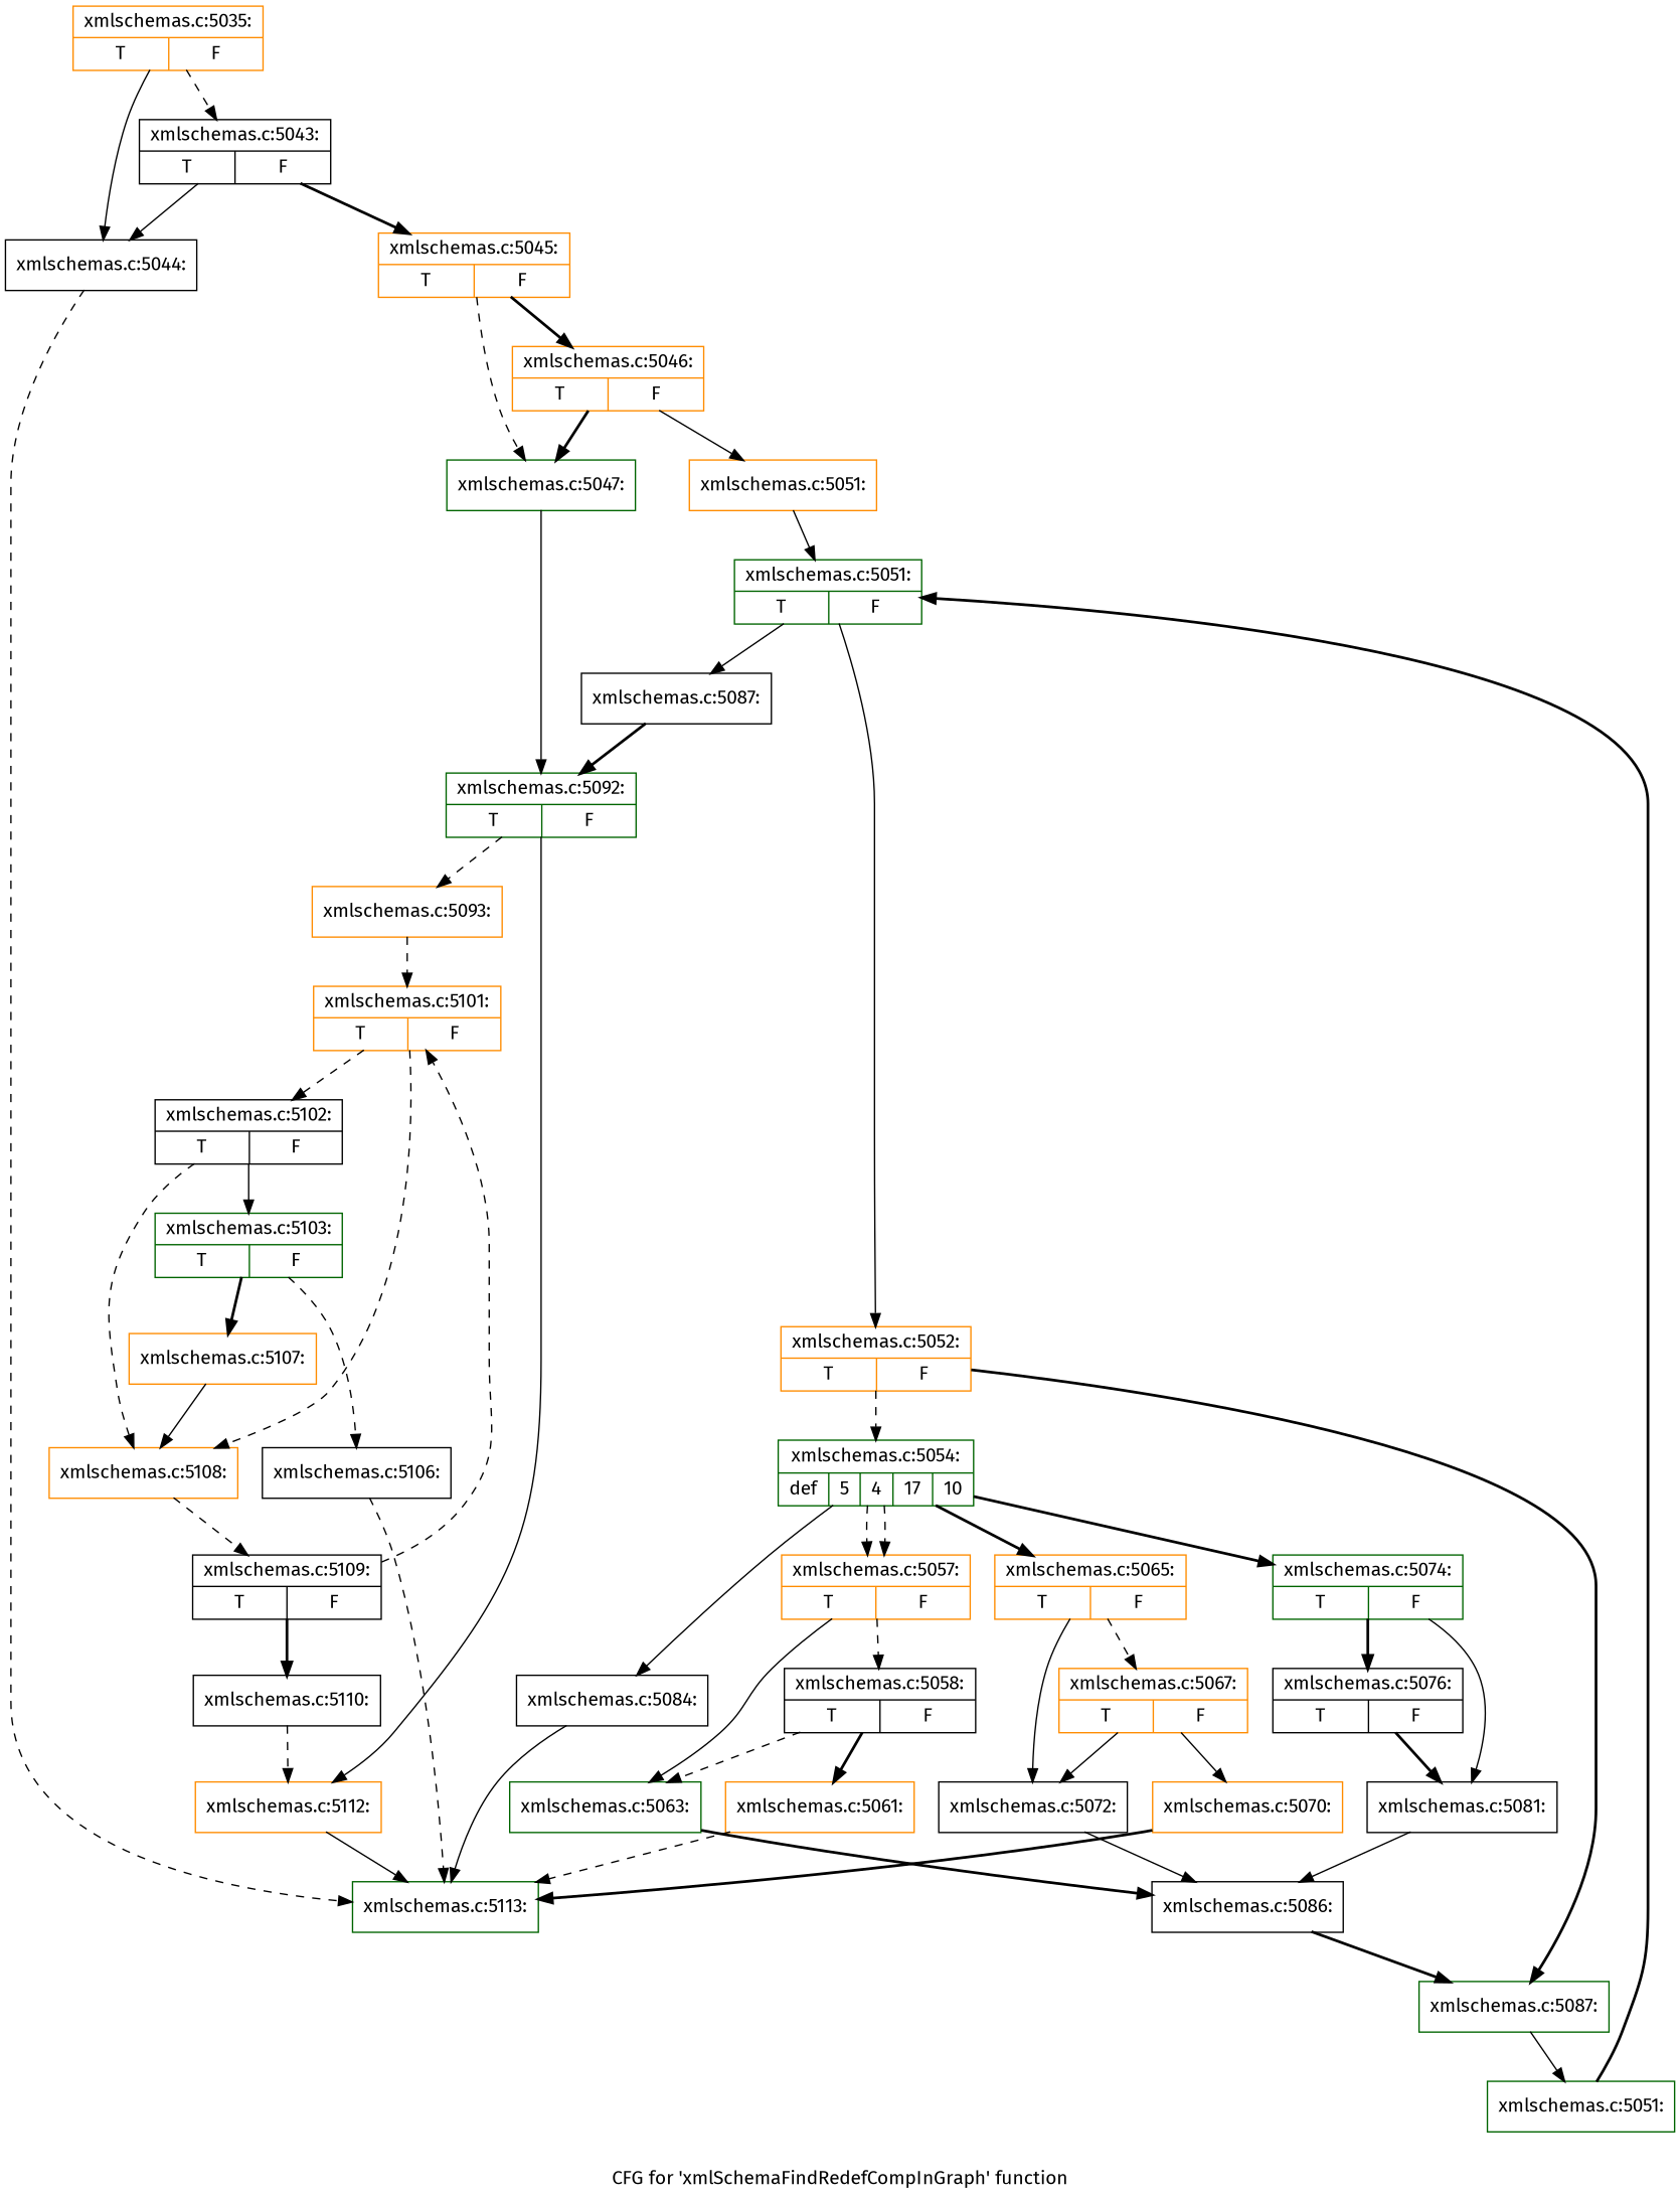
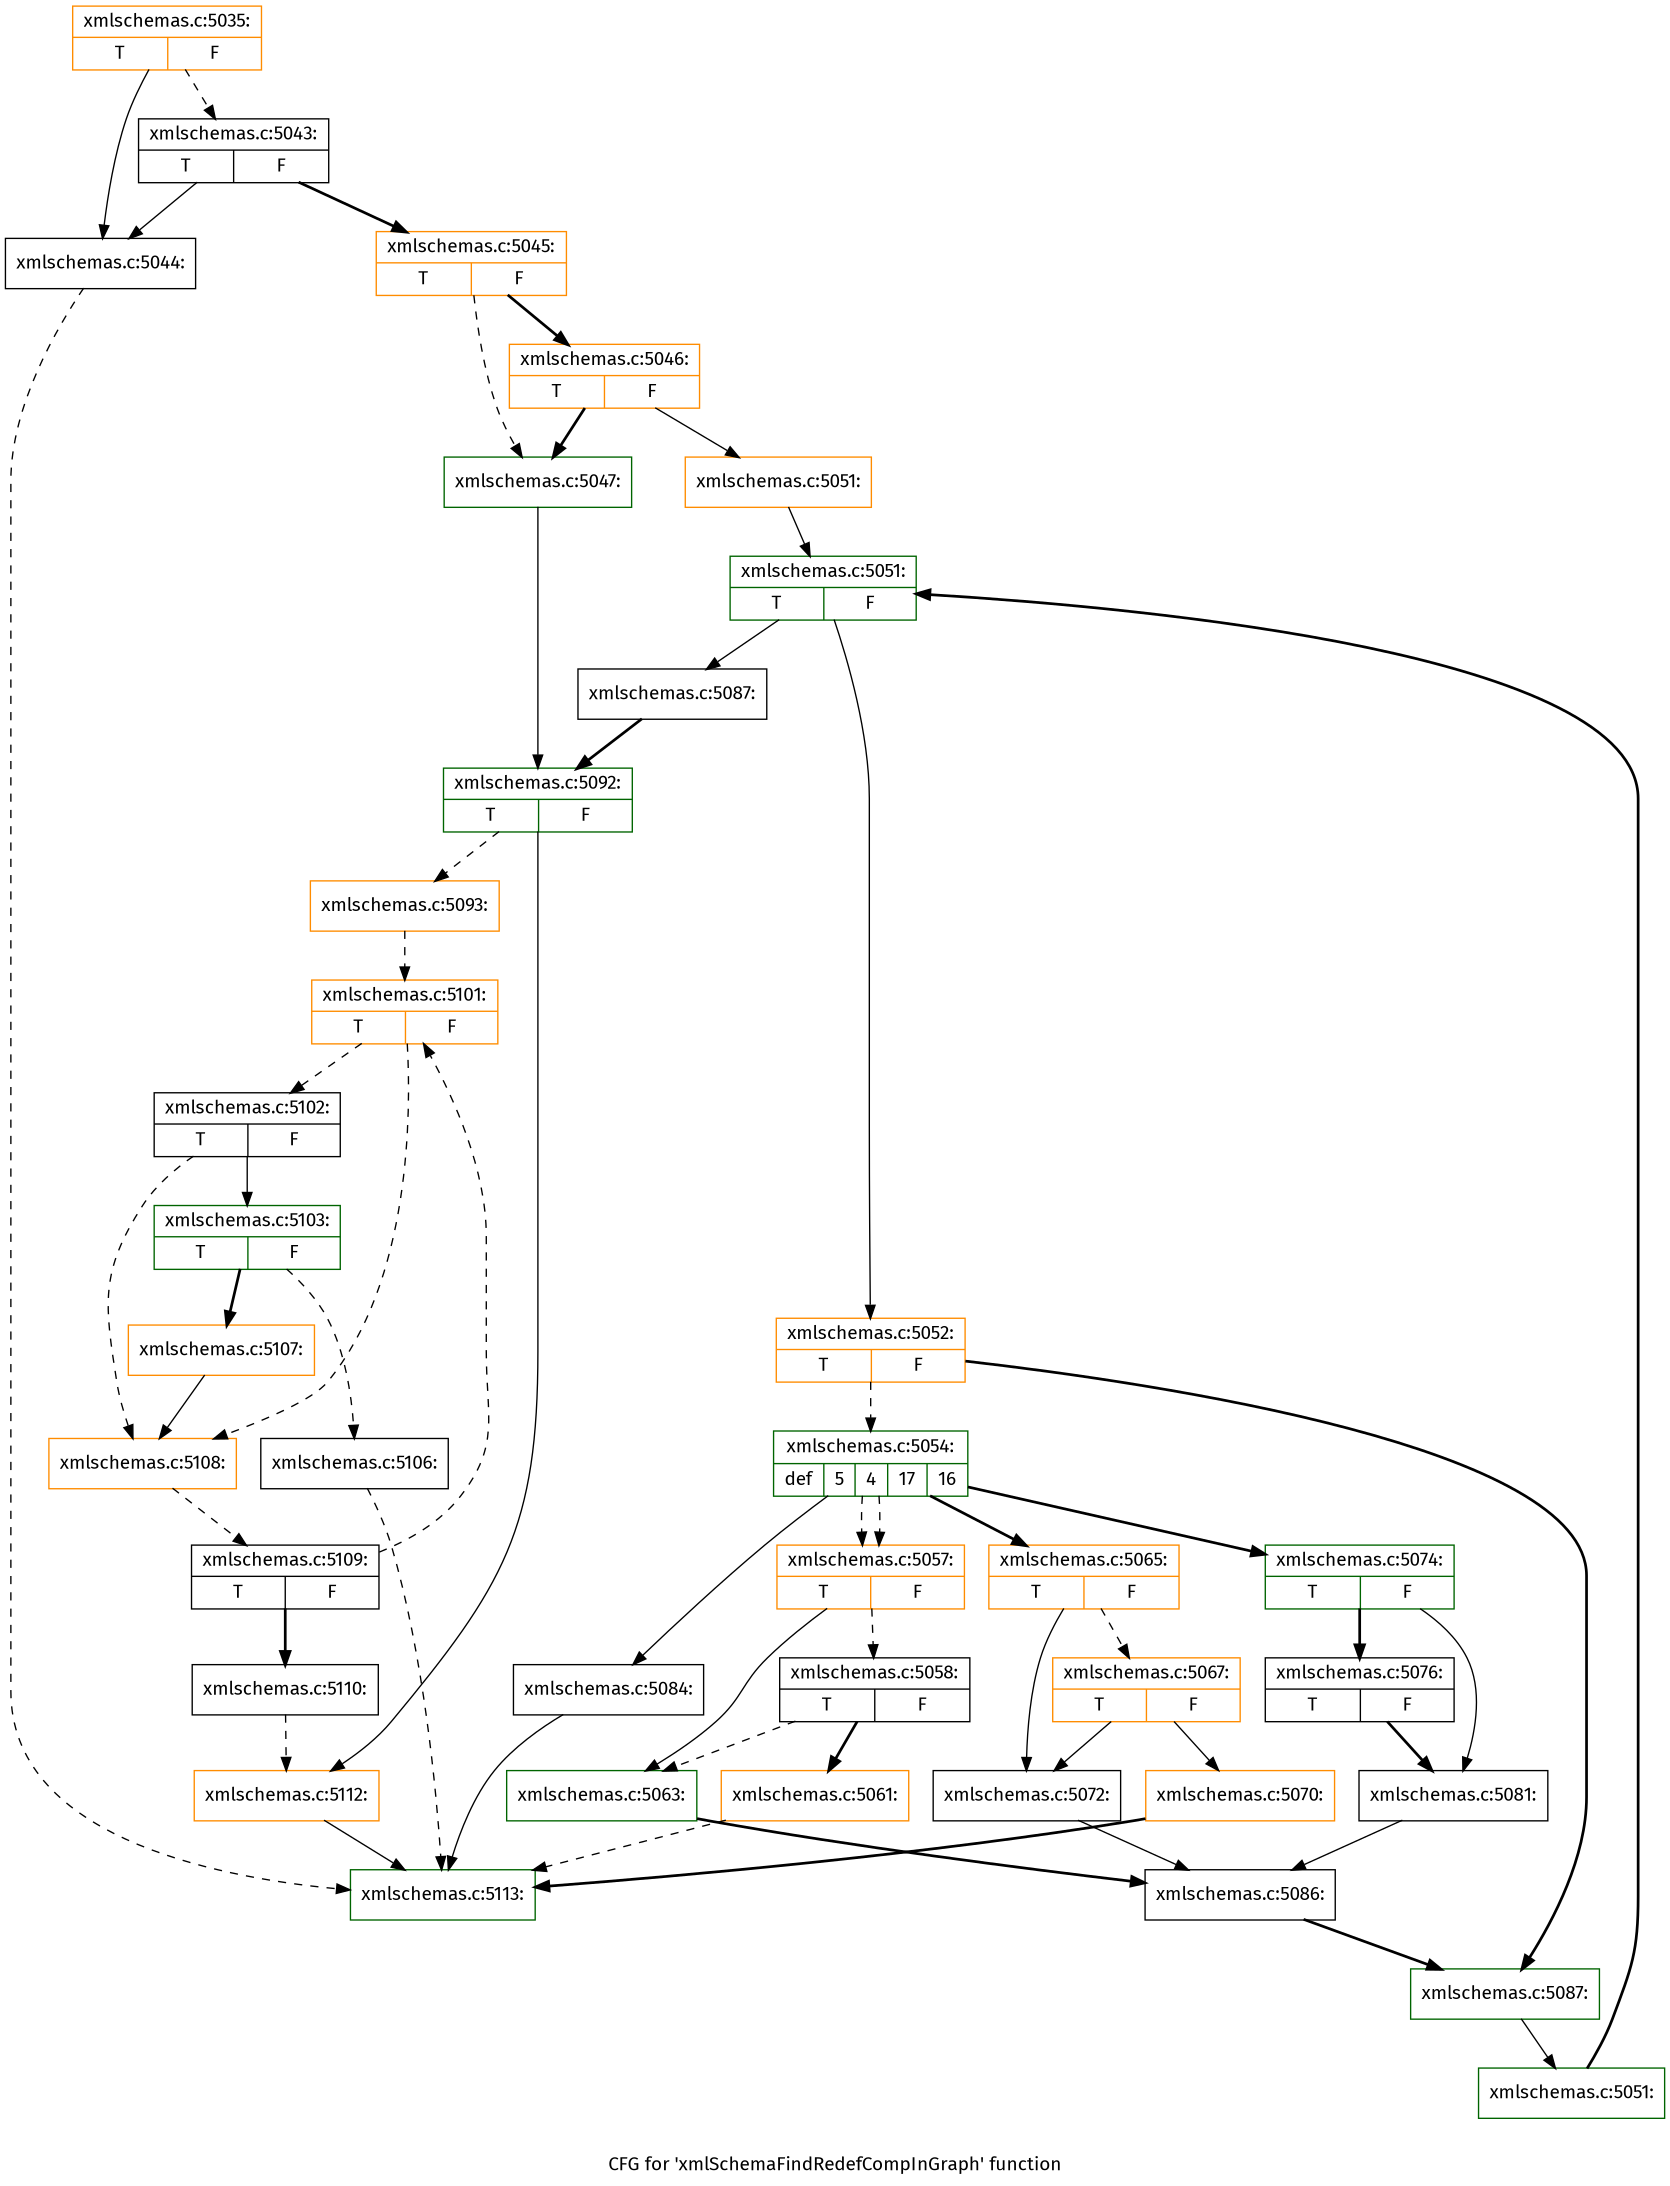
  digraph {
    fontname="Fira Sans"
    label="CFG for 'xmlSchemaFindRedefCompInGraph' function"
    node [color=darkorange fontname="Fira Sans" shape=record]
    edge [fontname="Fira Sans" style=solid]
    n1 [label="{xmlschemas.c:5035:|{<s0>T|<s1>F}}"]
    n2 [color=black label="{xmlschemas.c:5044:}"]
    n3 [color=black label="{xmlschemas.c:5043:|{<s0>T|<s1>F}}"]
    n4 [color=darkgreen label="{xmlschemas.c:5113:}"]
    n5 [label="{xmlschemas.c:5045:|{<s0>T|<s1>F}}"]
    n6 [color=darkgreen label="{xmlschemas.c:5047:}"]
    n7 [label="{xmlschemas.c:5046:|{<s0>T|<s1>F}}"]
    n8 [color=darkgreen label="{xmlschemas.c:5092:|{<s0>T|<s1>F}}"]
    n9 [label="{xmlschemas.c:5051:}"]
    n10 [label="{xmlschemas.c:5093:}"]
    n11 [label="{xmlschemas.c:5112:}"]
    n12 [color=darkgreen label="{xmlschemas.c:5051:|{<s0>T|<s1>F}}"]
    n13 [label="{xmlschemas.c:5052:|{<s0>T|<s1>F}}"]
    n14 [color=black label="{xmlschemas.c:5087:}"]
    n15 [label="{xmlschemas.c:5101:|{<s0>T|<s1>F}}"]
-   n16 [color=darkgreen label="{xmlschemas.c:5054:|{<s0>def|<s1>5|<s2>4|<s3>17|<s4>10}}"]
+   n16 [color=darkgreen label="{xmlschemas.c:5054:|{<s0>def|<s1>5|<s2>4|<s3>17|<s4>16}}"]
    n17 [color=darkgreen label="{xmlschemas.c:5087:}"]
    n18 [color=black label="{xmlschemas.c:5084:}"]
    n19 [label="{xmlschemas.c:5057:|{<s0>T|<s1>F}}"]
    n20 [label="{xmlschemas.c:5065:|{<s0>T|<s1>F}}"]
    n21 [color=darkgreen label="{xmlschemas.c:5074:|{<s0>T|<s1>F}}"]
    n22 [color=darkgreen label="{xmlschemas.c:5051:}"]
    n23 [color=black label="{xmlschemas.c:5058:|{<s0>T|<s1>F}}"]
    n24 [color=darkgreen label="{xmlschemas.c:5063:}"]
    n25 [label="{xmlschemas.c:5067:|{<s0>T|<s1>F}}"]
    n26 [color=black label="{xmlschemas.c:5072:}"]
    n27 [color=black label="{xmlschemas.c:5076:|{<s0>T|<s1>F}}"]
    n28 [color=black label="{xmlschemas.c:5081:}"]
    n29 [label="{xmlschemas.c:5061:}"]
    n30 [color=black label="{xmlschemas.c:5086:}"]
    n31 [label="{xmlschemas.c:5070:}"]
    n32 [color=black label="{xmlschemas.c:5102:|{<s0>T|<s1>F}}"]
    n33 [label="{xmlschemas.c:5108:}"]
    n34 [color=darkgreen label="{xmlschemas.c:5103:|{<s0>T|<s1>F}}"]
    n35 [color=black label="{xmlschemas.c:5109:|{<s0>T|<s1>F}}"]
    n36 [color=black label="{xmlschemas.c:5106:}"]
    n37 [label="{xmlschemas.c:5107:}"]
    n38 [color=black label="{xmlschemas.c:5110:}"]
    n1 -> n2
    n1 -> n3 [style=dashed]
    n2 -> n4 [style=dashed]
    n3 -> n2
    n3 -> n5 [style=bold]
    n5 -> n6 [style=dashed]
    n5 -> n7 [style=bold]
    n6 -> n8
    n7 -> n6 [style=bold]
    n7 -> n9
    n8 -> n10 [style=dashed]
    n8 -> n11
    n9 -> n12
    n10 -> n15 [style=dashed]
    n11 -> n4
    n12 -> n13
    n12 -> n14
    n13 -> n16 [style=dashed]
    n13 -> n17 [style=bold]
    n14 -> n8 [style=bold]
    n15 -> n32 [style=dashed]
    n15 -> n33 [style=dashed]
    n16 -> n18
    n16 -> n19 [style=dashed]
    n16 -> n19 [style=dashed]
    n16 -> n20 [style=bold]
    n16 -> n21 [style=bold]
    n17 -> n22
    n18 -> n4
    n19 -> n23 [style=dashed]
    n19 -> n24
    n20 -> n25 [style=dashed]
    n20 -> n26
    n21 -> n27 [style=bold]
    n21 -> n28
    n22 -> n12 [style=bold]
    n23 -> n24 [style=dashed]
    n23 -> n29 [style=bold]
    n24 -> n30 [style=bold]
    n25 -> n26
    n25 -> n31
    n26 -> n30
    n27 -> n28 [style=bold]
    n28 -> n30
    n29 -> n4 [style=dashed]
    n30 -> n17 [style=bold]
    n31 -> n4 [style=bold]
    n32 -> n33 [style=dashed]
    n32 -> n34
    n33 -> n35 [style=dashed]
    n34 -> n36 [style=dashed]
    n34 -> n37 [style=bold]
    n35 -> n15 [style=dashed]
    n35 -> n38 [style=bold]
    n36 -> n4 [style=dashed]
    n37 -> n33
    n38 -> n11 [style=dashed]
  }
